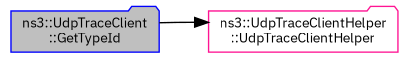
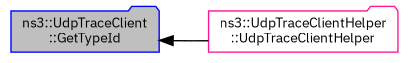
  digraph {
    rankdir=LR
    fontname="IBM Plex Sans"
    node [fontname="IBM Plex Sans" fontsize=10 shape=folder style=filled]
    n1 [color=blue fillcolor=grey75 fontcolor=black height=0.2 label="ns3::UdpTraceClient\l::GetTypeId" width=0.4]
    n2 [color=deeppink fillcolor=white height=0.2 label="ns3::UdpTraceClientHelper\l::UdpTraceClientHelper" width=0.4]
-   n2 -> n1 [color=black dir=back fontname="IBM Plex Sans" fontsize=10 labelfontname=Helvetica labelfontsize=10 style=solid]
+   n1 -> n2 [color=black dir=back fontname="IBM Plex Sans" fontsize=10 labelfontname=Helvetica labelfontsize=10 style=solid]
  }
